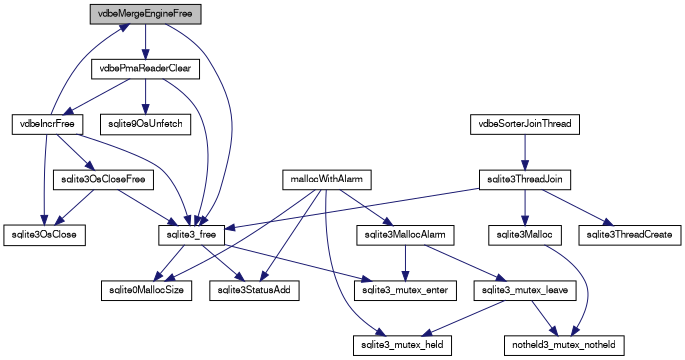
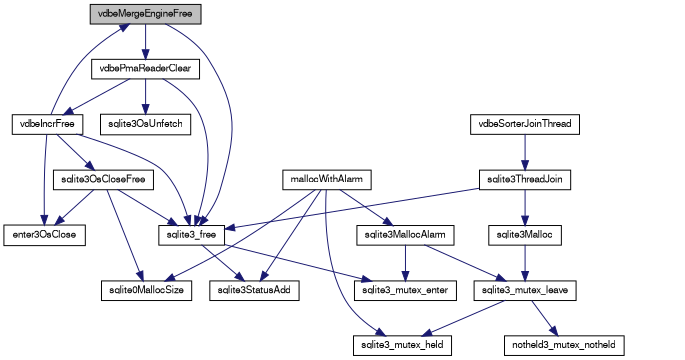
  digraph {
    rankdir=TB
    node [color=black fillcolor=white fontname=FreeSans fontsize=10 shape=record style=filled]
    edge [color=midnightblue fontname=FreeSans fontsize=10 labelfontname=FreeSans labelfontsize=10 style=solid]
    n1 [fillcolor=grey75 fontcolor=black height=0.2 label=vdbeMergeEngineFree width=0.4]
    n2 [height=0.2 label=vdbePmaReaderClear width=0.4]
    n3 [height=0.2 label=sqlite3_free width=0.4]
-   n4 [height=0.2 label=sqlite9OsUnfetch width=0.4]
+   n4 [height=0.2 label=sqlite3OsUnfetch width=0.4]
    n5 [height=0.2 label=vdbeIncrFree width=0.4]
    n6 [height=0.2 label=sqlite3_mutex_enter width=0.4]
    n7 [height=0.2 label=sqlite3StatusAdd width=0.4]
    n8 [height=0.2 label=sqlite0MallocSize width=0.4]
    n9 [height=0.2 label=sqlite3OsCloseFree width=0.4]
-   n10 [height=0.2 label=sqlite3OsClose width=0.4]
+   n10 [height=0.2 label=enter3OsClose width=0.4]
    n11 [height=0.2 label=sqlite3_mutex_leave width=0.4]
    n12 [height=0.2 label=sqlite3_mutex_held width=0.4]
    n13 [height=0.2 label=notheld3_mutex_notheld width=0.4]
    n14 [height=0.2 label=vdbeSorterJoinThread width=0.4]
    n15 [height=0.2 label=sqlite3ThreadJoin width=0.4]
-   n16 [height=0.2 label=sqlite3ThreadCreate width=0.4]
    n17 [height=0.2 label=sqlite3Malloc width=0.4]
    n18 [height=0.2 label=mallocWithAlarm width=0.4]
    n19 [height=0.2 label=sqlite3MallocAlarm width=0.4]
    n1 -> n2
    n1 -> n3
    n2 -> n3
    n2 -> n4
    n2 -> n5
    n3 -> n6
    n3 -> n7
-   n3 -> n8
+   n9 -> n8
    n5 -> n1
    n5 -> n3
    n5 -> n9
    n5 -> n10
    n9 -> n3
    n9 -> n10
    n11 -> n12
    n11 -> n13
    n14 -> n15
    n15 -> n3
-   n15 -> n16
    n15 -> n17
-   n17 -> n13
+   n17 -> n11
    n18 -> n7
    n18 -> n8
    n18 -> n12
    n18 -> n19
    n19 -> n6
    n19 -> n11
  }
